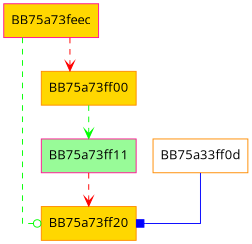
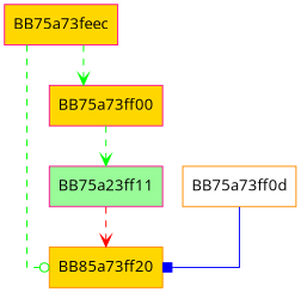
  digraph {
    fontname="Open Sans"
    splines=ortho
    node [color=deeppink fillcolor=gold fontname="Open Sans" shape=box style=filled]
    edge [arrowhead=vee color=green fontname="Open Sans" style=dashed]
-   BB75a73ff20 [color=darkorange]
+   BB75a73ff20 [color=darkorange label=BB85a73ff20]
    BB75a73feec
-   BB75a73ff00 [color=darkorange]
-   BB75a73ff11 [fillcolor=palegreen]
-   BB75a73ff0d [color=darkorange fillcolor=white label=BB75a33ff0d]
+   BB75a73ff00
+   BB75a73ff11 [fillcolor=palegreen label=BB75a23ff11]
+   BB75a73ff0d [color=darkorange fillcolor=white]
    BB75a73feec -> BB75a73ff20 [arrowhead=odot]
-   BB75a73feec -> BB75a73ff00 [color=red]
+   BB75a73feec -> BB75a73ff00
    BB75a73ff00 -> BB75a73ff11
    BB75a73ff11 -> BB75a73ff20 [color=red]
    BB75a73ff0d -> BB75a73ff20 [arrowhead=box color=blue style=solid]
  }
